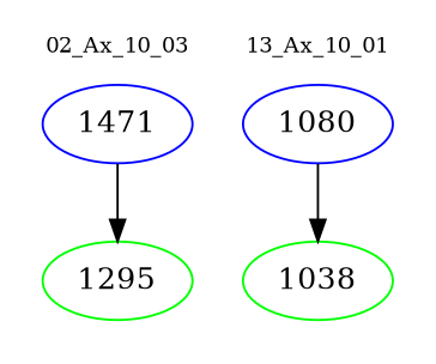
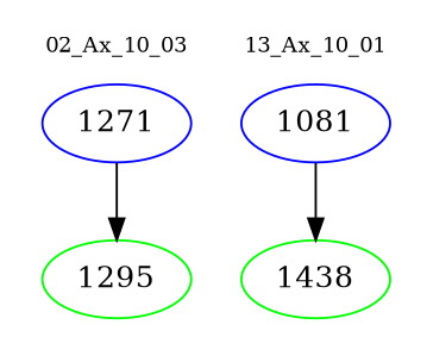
  digraph {
    node [color=blue]
    edge [color=black]
-   n1 [label=1471]
+   n1 [label=1271]
    n2 [color=green label=1295]
-   n3 [label=1080]
-   n4 [color=green label=1038]
+   n3 [label=1081]
+   n4 [color=green label=1438]
    subgraph cluster_1 {
      color=white
      fontsize=10
      label="02_Ax_10_03"
      n1
      n2
    }
    subgraph cluster_2 {
      color=white
      fontsize=10
      label="13_Ax_10_01"
      n3
      n4
    }
    n1 -> n2
    n3 -> n4
  }
